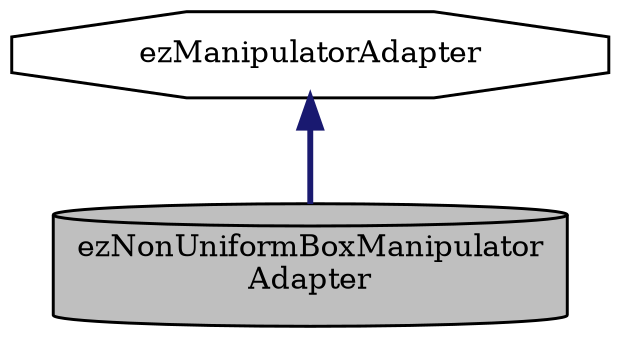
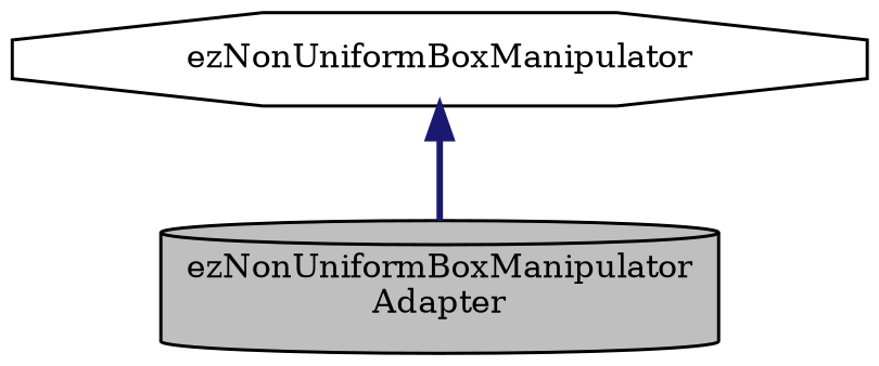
  digraph {
    fontname="DejaVu Serif"
    node [color=black fontname="DejaVu Serif" fontsize=10 style=filled]
    n1 [fillcolor=grey75 fontcolor=black height=0.2 label="ezNonUniformBoxManipulator\lAdapter" shape=cylinder width=0.4]
-   n2 [fillcolor=white height=0.2 label=ezManipulatorAdapter shape=octagon width=0.4]
+   n2 [fillcolor=white height=0.2 label=ezNonUniformBoxManipulator shape=octagon width=0.4]
    n2 -> n1 [color=midnightblue dir=back fontname="DejaVu Serif" fontsize=10 labelfontname=Helvetica labelfontsize=10 style=bold]
  }
